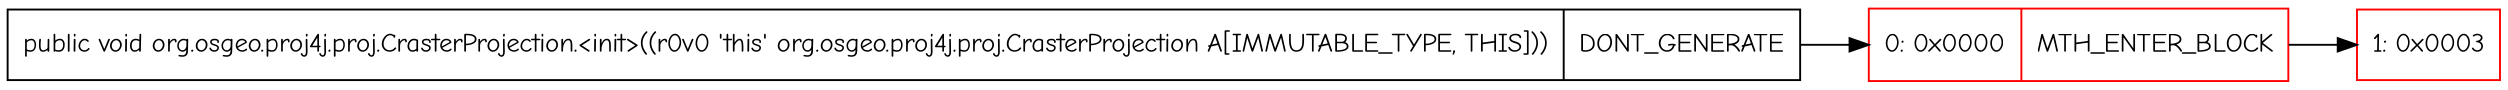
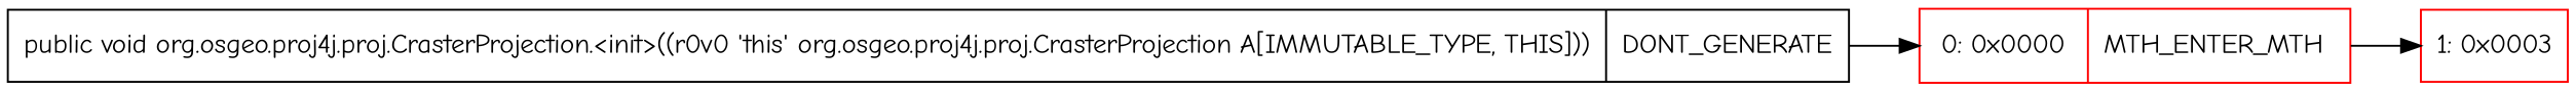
  digraph {
    rankdir=LR
    fontname="Comic Neue"
    node [color=red shape=record fontname="Comic Neue"]
    edge [fontname="Comic Neue"]
-   n1 [label="{0\:\ 0x0000|MTH_ENTER_BLOCK\l}"]
+   n1 [label="{0\:\ 0x0000|MTH_ENTER_MTH\l}"]
    n2 [label="{1\:\ 0x0003}"]
    n3 [label="{public void org.osgeo.proj4j.proj.CrasterProjection.\<init\>((r0v0 'this' org.osgeo.proj4j.proj.CrasterProjection A[IMMUTABLE_TYPE, THIS]))  | DONT_GENERATE\l}" color=""]
    subgraph cluster_1 {
      label="R(0)"
    }
    n1 -> n2
    n3 -> n1
  }
